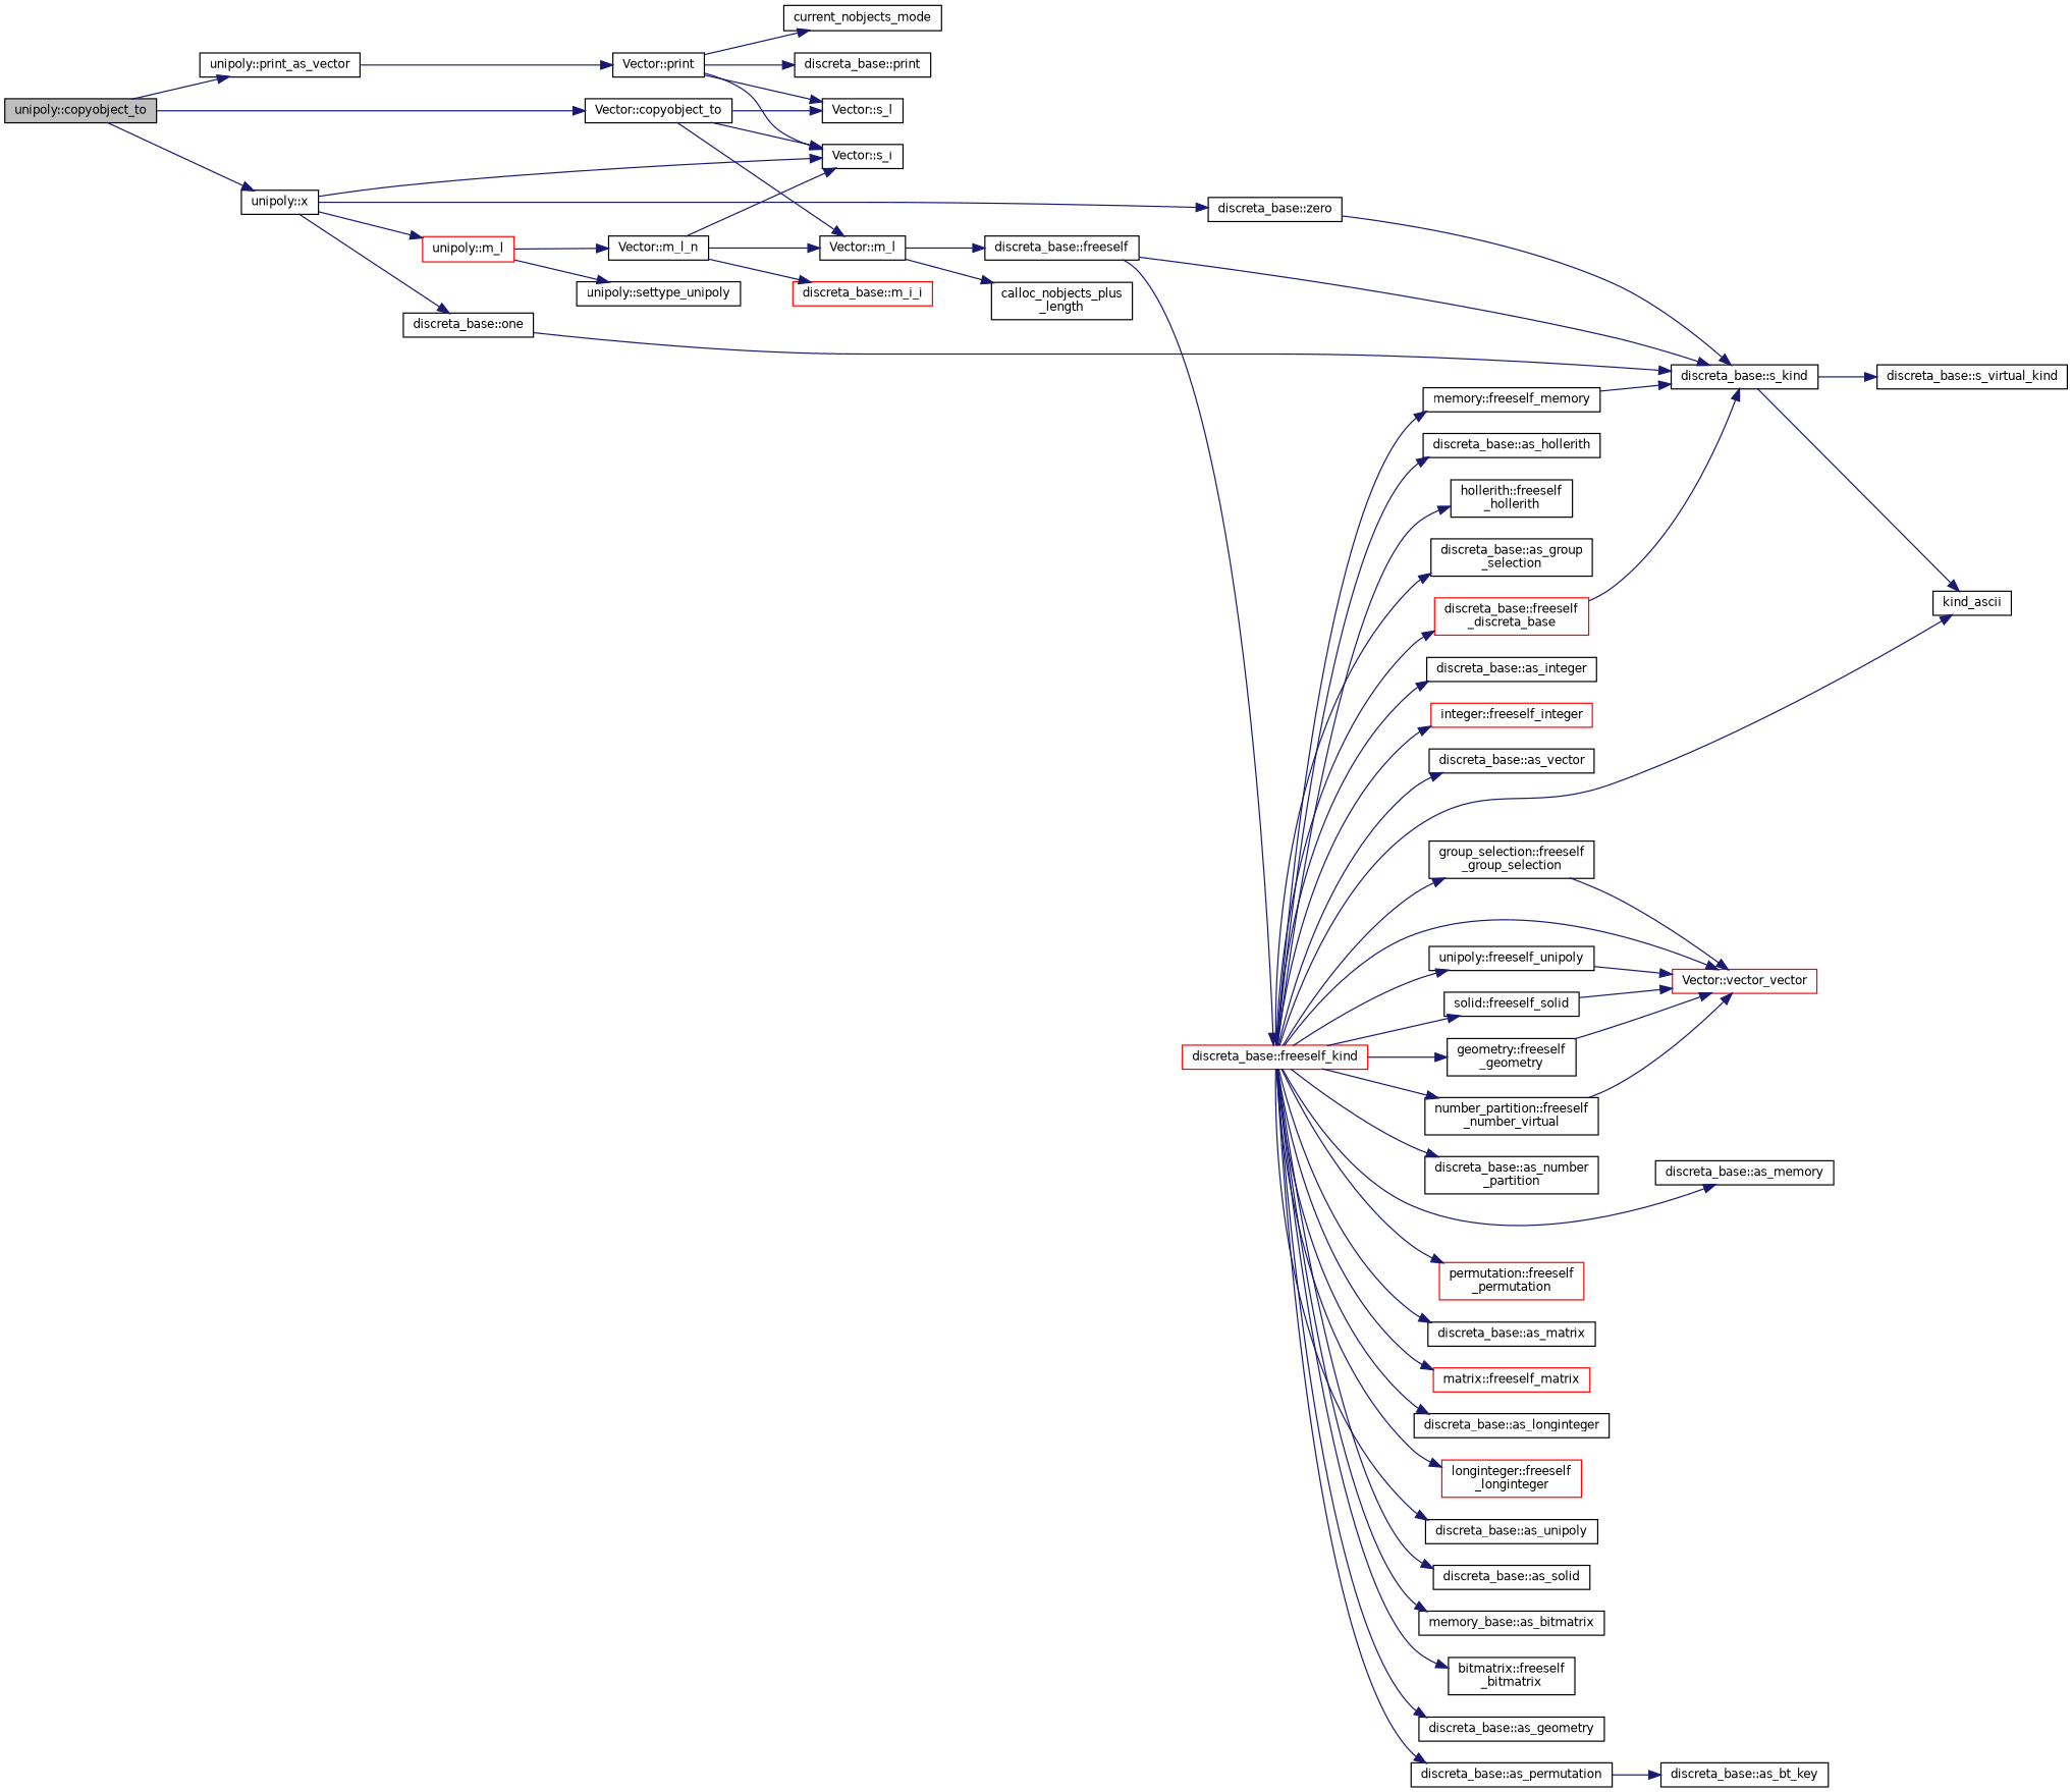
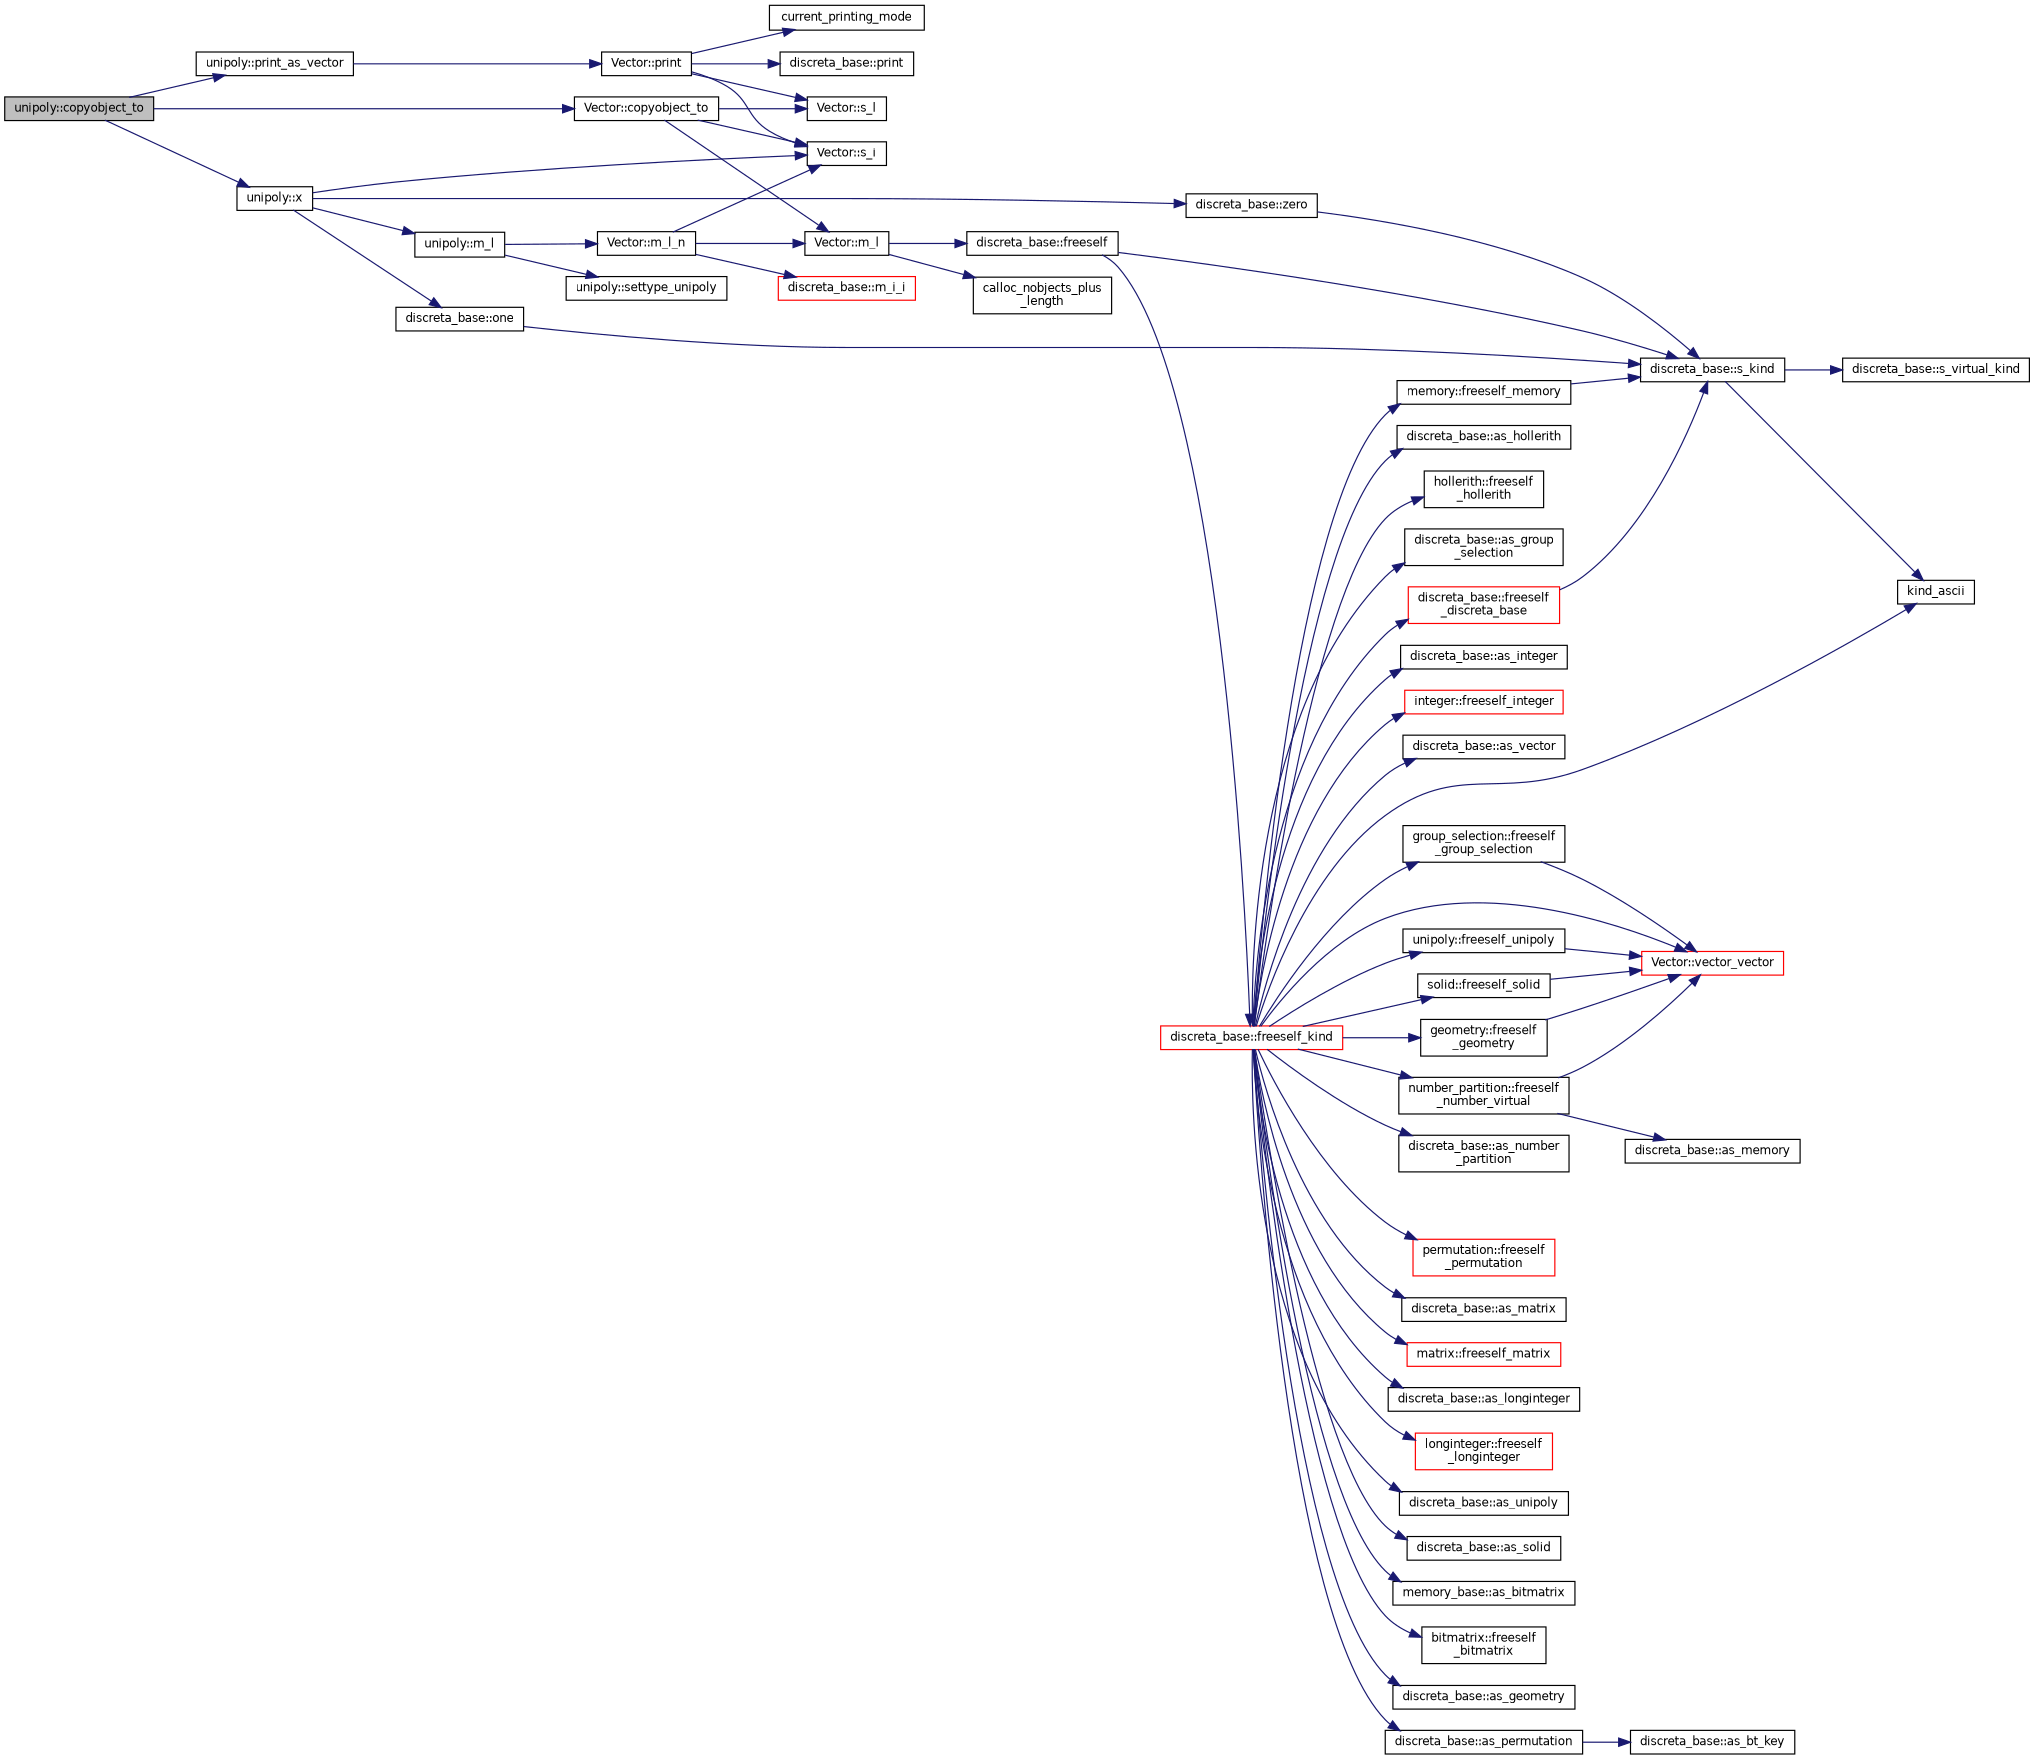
  digraph {
    rankdir=LR
    node [color=black fillcolor=white fontname=Helvetica fontsize=10 shape=record style=filled]
    edge [color=midnightblue fontname=Helvetica fontsize=10 labelfontname=Helvetica labelfontsize=10 style=solid]
    n1 [fillcolor=grey75 fontcolor=black height=0.2 label="unipoly::copyobject_to" width=0.4]
    n2 [height=0.2 label="unipoly::print_as_vector" width=0.4]
    n3 [height=0.2 label="Vector::copyobject_to" width=0.4]
    n4 [height=0.2 label="unipoly::x" width=0.4]
    n5 [height=0.2 label="Vector::print" width=0.4]
    n6 [height=0.2 label="Vector::s_l" width=0.4]
    n7 [height=0.2 label="Vector::s_i" width=0.4]
    n8 [height=0.2 label="Vector::m_l" width=0.4]
-   n9 [color=red height=0.2 label="unipoly::m_l" width=0.4]
+   n9 [height=0.2 label="unipoly::m_l" width=0.4]
    n10 [height=0.2 label="discreta_base::zero" width=0.4]
    n11 [height=0.2 label="discreta_base::one" width=0.4]
-   n12 [height=0.2 label=current_nobjects_mode width=0.4]
+   n12 [height=0.2 label=current_printing_mode width=0.4]
    n13 [height=0.2 label="discreta_base::print" width=0.4]
    n14 [height=0.2 label="discreta_base::freeself" width=0.4]
    n15 [height=0.2 label="calloc_nobjects_plus\l_length" width=0.4]
    n16 [color=red height=0.2 label="discreta_base::freeself_kind" width=0.4]
    n17 [height=0.2 label="discreta_base::s_kind" width=0.4]
    n18 [color=red height=0.2 label="discreta_base::freeself\l_discreta_base" width=0.4]
    n19 [height=0.2 label=kind_ascii width=0.4]
    n20 [height=0.2 label="discreta_base::as_integer" width=0.4]
    n21 [color=red height=0.2 label="integer::freeself_integer" width=0.4]
    n22 [height=0.2 label="discreta_base::as_vector" width=0.4]
    n23 [color=red height=0.2 label="Vector::vector_vector" width=0.4]
    n24 [height=0.2 label="discreta_base::as_number\l_partition" width=0.4]
    n25 [height=0.2 label="number_partition::freeself\l_number_virtual" width=0.4]
    n26 [height=0.2 label="discreta_base::as_permutation" width=0.4]
    n27 [color=red height=0.2 label="permutation::freeself\l_permutation" width=0.4]
    n28 [height=0.2 label="discreta_base::as_matrix" width=0.4]
    n29 [color=red height=0.2 label="matrix::freeself_matrix" width=0.4]
    n30 [height=0.2 label="discreta_base::as_longinteger" width=0.4]
    n31 [color=red height=0.2 label="longinteger::freeself\l_longinteger" width=0.4]
    n32 [height=0.2 label="discreta_base::as_memory" width=0.4]
    n33 [height=0.2 label="memory::freeself_memory" width=0.4]
    n34 [height=0.2 label="discreta_base::as_unipoly" width=0.4]
    n35 [height=0.2 label="unipoly::freeself_unipoly" width=0.4]
    n36 [height=0.2 label="discreta_base::as_solid" width=0.4]
    n37 [height=0.2 label="solid::freeself_solid" width=0.4]
    n38 [height=0.2 label="memory_base::as_bitmatrix" width=0.4]
    n39 [height=0.2 label="bitmatrix::freeself\l_bitmatrix" width=0.4]
    n40 [height=0.2 label="discreta_base::as_geometry" width=0.4]
    n41 [height=0.2 label="geometry::freeself\l_geometry" width=0.4]
    n42 [height=0.2 label="discreta_base::as_hollerith" width=0.4]
    n43 [height=0.2 label="hollerith::freeself\l_hollerith" width=0.4]
    n44 [height=0.2 label="discreta_base::as_group\l_selection" width=0.4]
    n45 [height=0.2 label="group_selection::freeself\l_group_selection" width=0.4]
    n46 [height=0.2 label="discreta_base::s_virtual_kind" width=0.4]
    n47 [height=0.2 label="discreta_base::as_bt_key" width=0.4]
    n48 [height=0.2 label="Vector::m_l_n" width=0.4]
    n49 [height=0.2 label="unipoly::settype_unipoly" width=0.4]
    n50 [color=red height=0.2 label="discreta_base::m_i_i" width=0.4]
    n1 -> n2
    n1 -> n3
    n1 -> n4
    n2 -> n5
    n3 -> n6
    n3 -> n7
    n3 -> n8
    n4 -> n7
    n4 -> n9
    n4 -> n10
    n4 -> n11
    n5 -> n6
    n5 -> n7
    n5 -> n12
    n5 -> n13
    n8 -> n14
    n8 -> n15
    n9 -> n48
    n9 -> n49
    n10 -> n17
    n11 -> n17
    n14 -> n16
    n14 -> n17
    n16 -> n18
    n16 -> n19
    n16 -> n20
    n16 -> n21
    n16 -> n22
    n16 -> n23
    n16 -> n24
    n16 -> n25
    n16 -> n26
    n16 -> n27
    n16 -> n28
    n16 -> n29
    n16 -> n30
    n16 -> n31
-   n16 -> n32
+   n25 -> n32
    n16 -> n33
    n16 -> n34
    n16 -> n35
    n16 -> n36
    n16 -> n37
    n16 -> n38
    n16 -> n39
    n16 -> n40
    n16 -> n41
    n16 -> n42
    n16 -> n43
    n16 -> n44
    n16 -> n45
    n17 -> n19
    n17 -> n46
    n18 -> n17
    n25 -> n23
    n26 -> n47
    n33 -> n17
    n35 -> n23
    n37 -> n23
    n41 -> n23
    n45 -> n23
    n48 -> n7
    n48 -> n8
    n48 -> n50
  }
